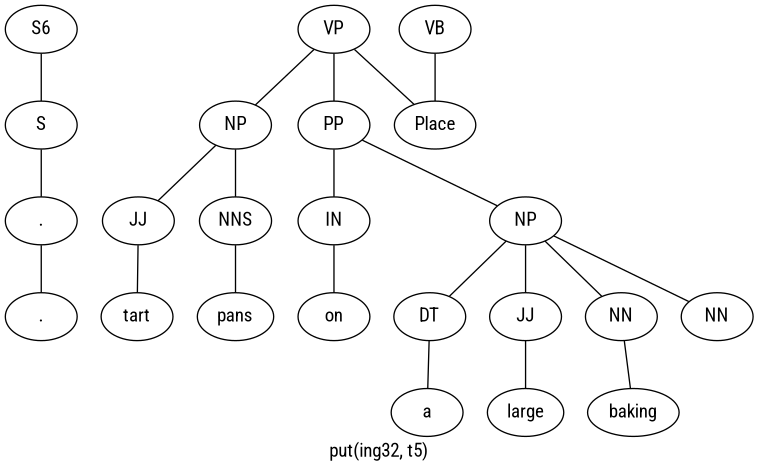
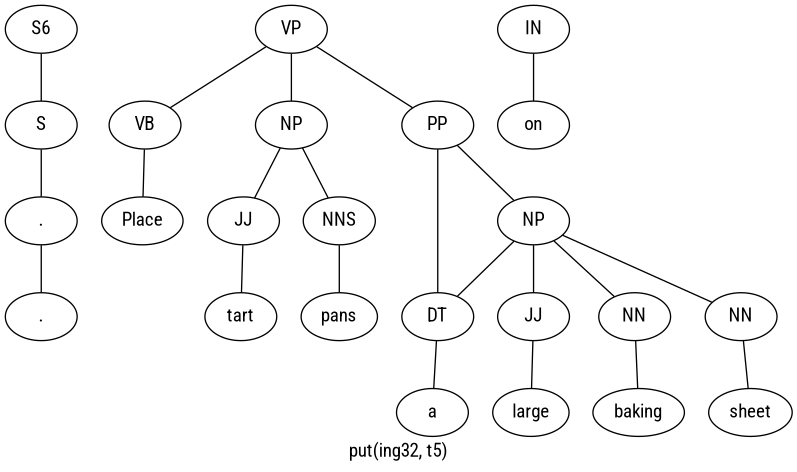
  graph {
    fontname="Roboto Condensed"
    label="put(ing32, t5)"
    node [fontname="Roboto Condensed"]
    edge [fontname="Roboto Condensed"]
    n1 [label=S6]
    n2 [label=S]
    n3 [label="."]
    n4 [label=VP]
    n5 [label=VB]
    n6 [label=NP]
    n7 [label=PP]
    n8 [label="."]
    n9 [label=Place]
    n10 [label=JJ]
    n11 [label=NNS]
    n12 [label=IN]
    n13 [label=NP]
    n14 [label=tart]
    n15 [label=pans]
    n16 [label=on]
    n17 [label=DT]
    n18 [label=JJ]
    n19 [label=NN]
    n20 [label=NN]
    n21 [label=a]
    n22 [label=large]
    n23 [label=baking]
+   n24 [label=sheet]
    n1 -- n2
    n2 -- n3
    n3 -- n8
-   n4 -- n9
+   n4 -- n5
    n4 -- n6
    n4 -- n7
    n5 -- n9
    n6 -- n10
    n6 -- n11
-   n7 -- n12
+   n7 -- n17
    n7 -- n13
    n10 -- n14
    n11 -- n15
    n12 -- n16
    n13 -- n17
    n13 -- n18
    n13 -- n19
    n13 -- n20
    n17 -- n21
    n18 -- n22
    n19 -- n23
+   n20 -- n24
  }
